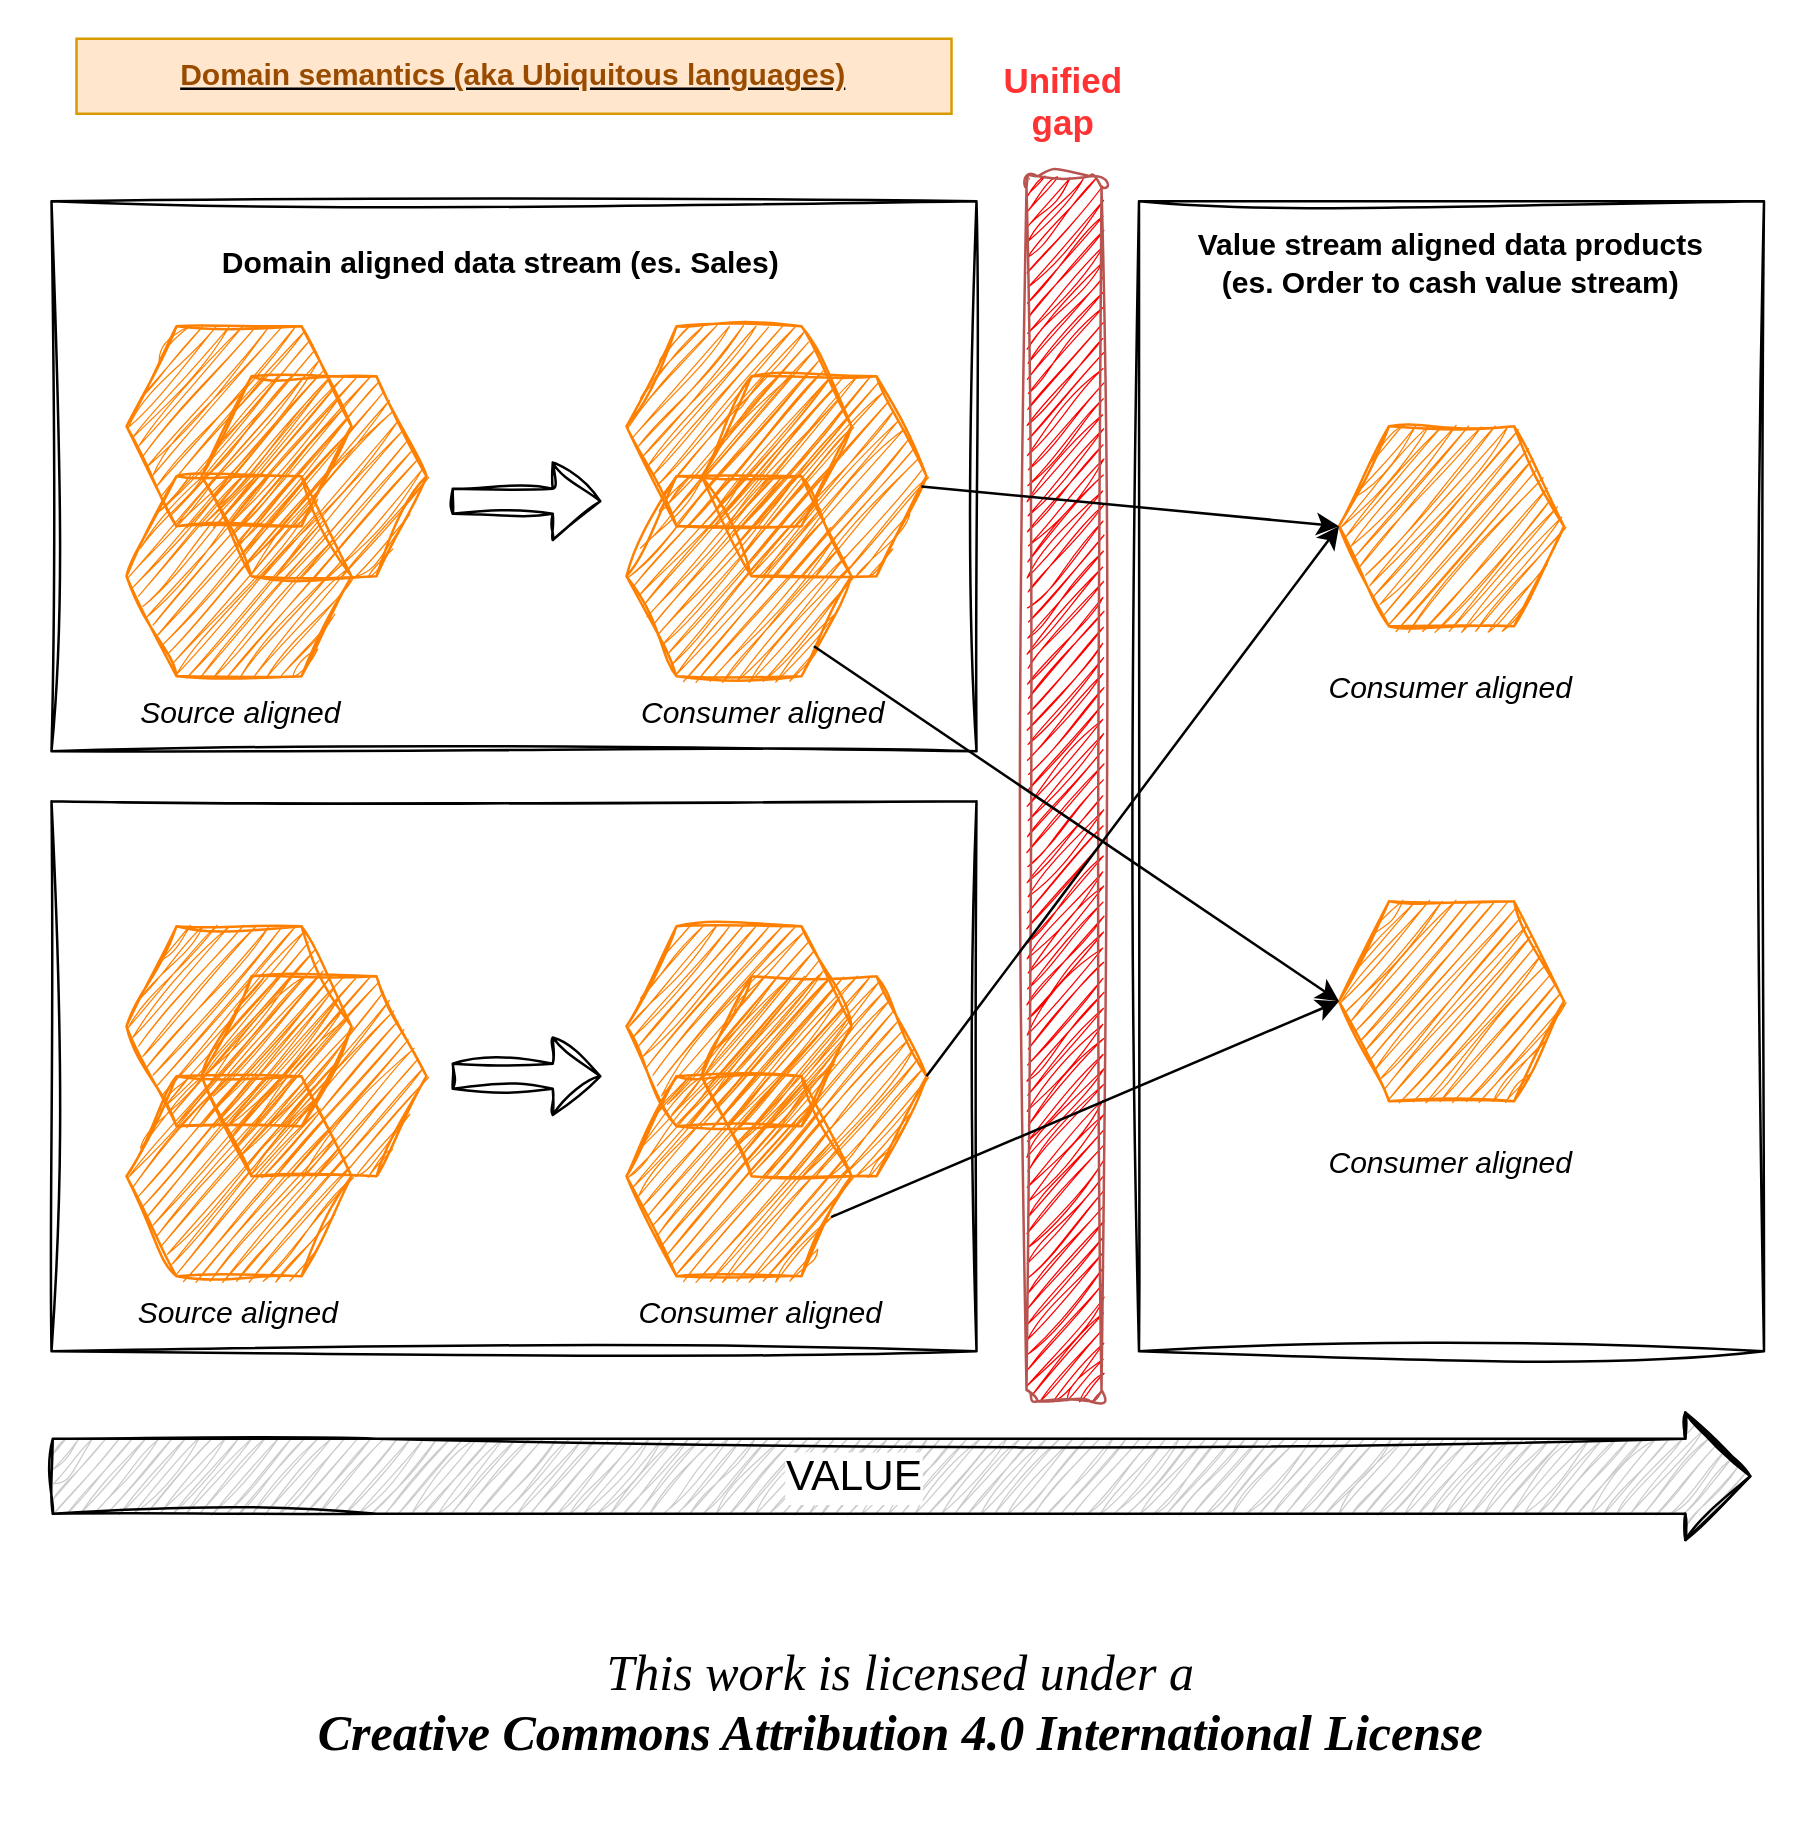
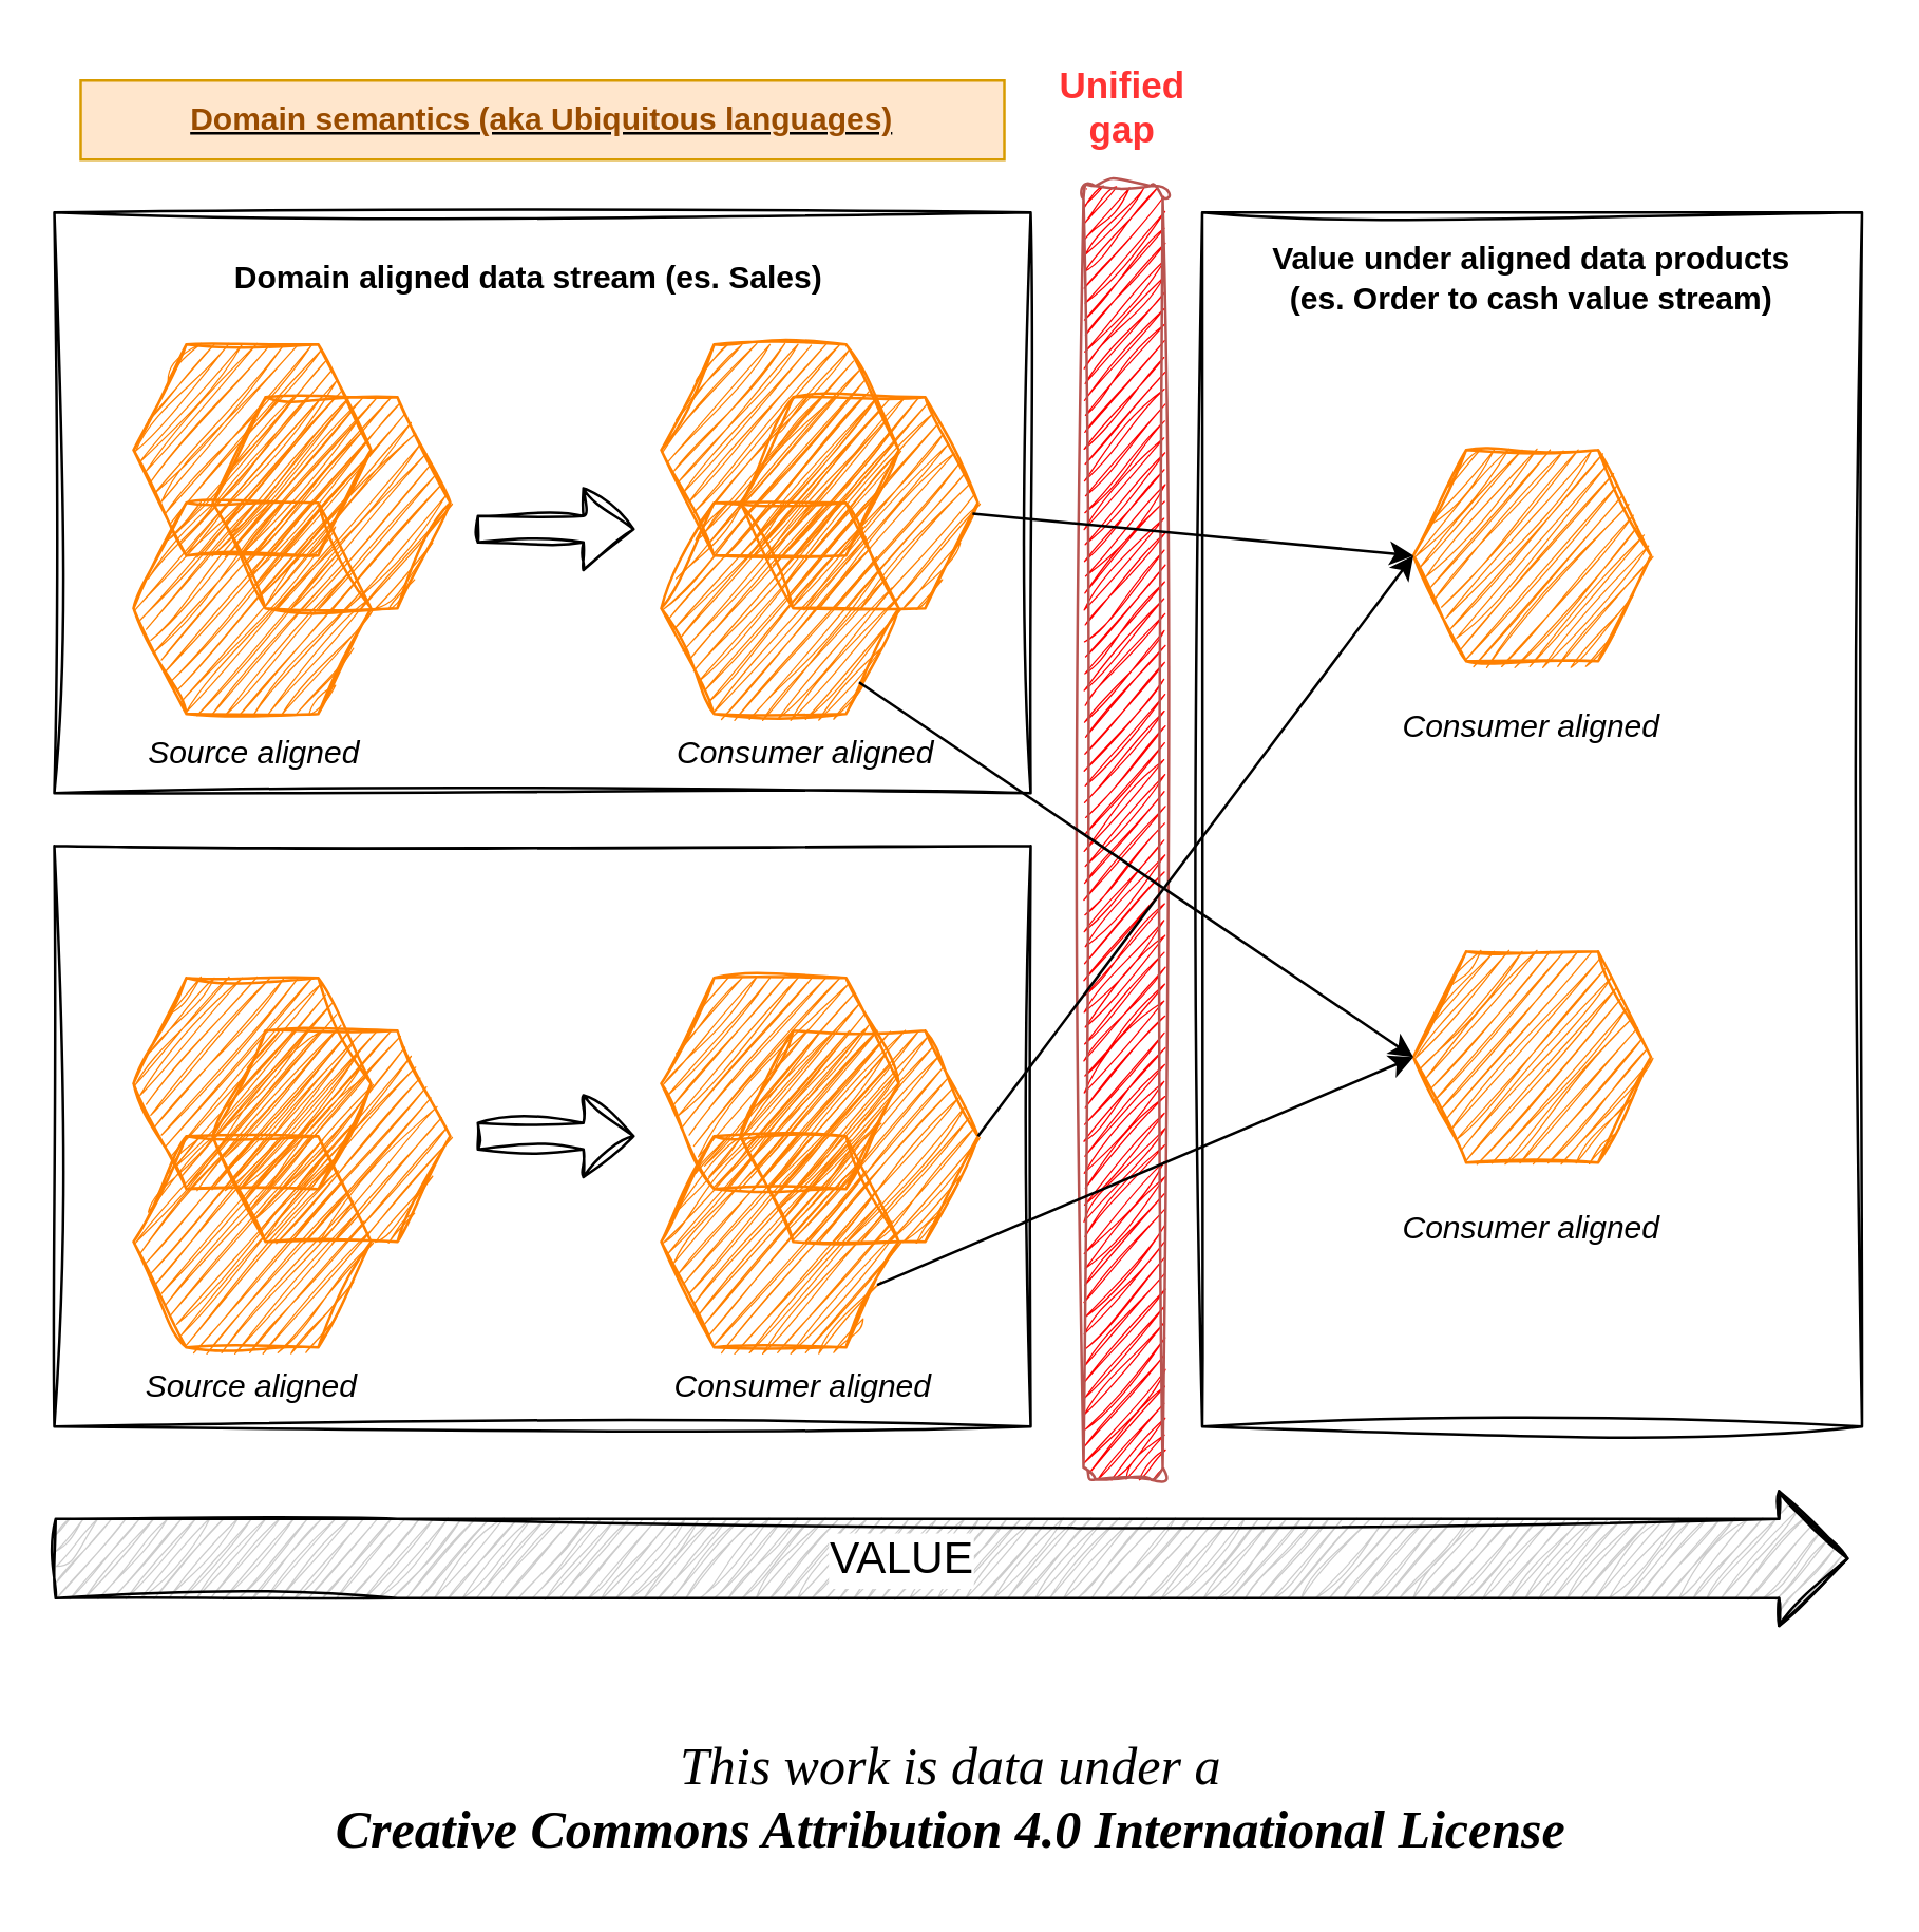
  <mxCell id="0" />
  <mxCell id="1" parent="0" />
  <mxCell id="2" value="" style="rounded=1;whiteSpace=wrap;html=1;fillColor=#FF0000;strokeColor=#b85450;sketch=1;curveFitting=1;jiggle=2;" vertex="1" parent="1"><mxGeometry x="410" y="70" width="30" height="490" as="geometry" /></mxCell>
  <mxCell id="3" value="" style="rounded=0;whiteSpace=wrap;html=1;sketch=1;curveFitting=1;jiggle=2;" vertex="1" parent="1"><mxGeometry x="20" y="80" width="370" height="220" as="geometry" /></mxCell>
  <mxCell id="4" value="" style="shape=hexagon;perimeter=hexagonPerimeter2;whiteSpace=wrap;html=1;fixedSize=1;fillColor=#FF8000;sketch=1;curveFitting=1;jiggle=2;strokeColor=#FF8000;" vertex="1" parent="1"><mxGeometry x="50" y="130" width="90" height="80" as="geometry" /></mxCell>
  <mxCell id="5" value="" style="shape=hexagon;perimeter=hexagonPerimeter2;whiteSpace=wrap;html=1;fixedSize=1;fillColor=#FF8000;sketch=1;curveFitting=1;jiggle=2;strokeColor=#FF8000;" vertex="1" parent="1"><mxGeometry x="50" y="190" width="90" height="80" as="geometry" /></mxCell>
  <mxCell id="6" value="" style="shape=hexagon;perimeter=hexagonPerimeter2;whiteSpace=wrap;html=1;fixedSize=1;fillColor=#FF8000;sketch=1;curveFitting=1;jiggle=2;strokeColor=#FF8000;" vertex="1" parent="1"><mxGeometry x="80" y="150" width="90" height="80" as="geometry" /></mxCell>
  <mxCell id="7" value="" style="shape=hexagon;perimeter=hexagonPerimeter2;whiteSpace=wrap;html=1;fixedSize=1;fillColor=#FF8000;sketch=1;curveFitting=1;jiggle=2;strokeColor=#FF8000;" vertex="1" parent="1"><mxGeometry x="250" y="130" width="90" height="80" as="geometry" /></mxCell>
  <mxCell id="8" value="" style="shape=hexagon;perimeter=hexagonPerimeter2;whiteSpace=wrap;html=1;fixedSize=1;fillColor=#FF8000;sketch=1;curveFitting=1;jiggle=2;strokeColor=#FF8000;" vertex="1" parent="1"><mxGeometry x="250" y="190" width="90" height="80" as="geometry" /></mxCell>
  <mxCell id="9" value="" style="shape=hexagon;perimeter=hexagonPerimeter2;whiteSpace=wrap;html=1;fixedSize=1;fillColor=#FF8000;sketch=1;curveFitting=1;jiggle=2;strokeColor=#FF8000;" vertex="1" parent="1"><mxGeometry x="280" y="150" width="90" height="80" as="geometry" /></mxCell>
  <mxCell id="10" value="" style="rounded=0;whiteSpace=wrap;html=1;sketch=1;curveFitting=1;jiggle=2;" vertex="1" parent="1"><mxGeometry x="20" y="320" width="370" height="220" as="geometry" /></mxCell>
  <mxCell id="11" value="" style="shape=hexagon;perimeter=hexagonPerimeter2;whiteSpace=wrap;html=1;fixedSize=1;fillColor=#FF8000;sketch=1;curveFitting=1;jiggle=2;strokeColor=#FF8000;" vertex="1" parent="1"><mxGeometry x="50" y="370" width="90" height="80" as="geometry" /></mxCell>
  <mxCell id="12" value="" style="shape=hexagon;perimeter=hexagonPerimeter2;whiteSpace=wrap;html=1;fixedSize=1;fillColor=#FF8000;sketch=1;curveFitting=1;jiggle=2;strokeColor=#FF8000;" vertex="1" parent="1"><mxGeometry x="50" y="430" width="90" height="80" as="geometry" /></mxCell>
  <mxCell id="13" value="" style="shape=hexagon;perimeter=hexagonPerimeter2;whiteSpace=wrap;html=1;fixedSize=1;fillColor=#FF8000;sketch=1;curveFitting=1;jiggle=2;strokeColor=#FF8000;" vertex="1" parent="1"><mxGeometry x="80" y="390" width="90" height="80" as="geometry" /></mxCell>
  <mxCell id="14" value="" style="shape=hexagon;perimeter=hexagonPerimeter2;whiteSpace=wrap;html=1;fixedSize=1;fillColor=#FF8000;sketch=1;curveFitting=1;jiggle=2;strokeColor=#FF8000;" vertex="1" parent="1"><mxGeometry x="250" y="370" width="90" height="80" as="geometry" /></mxCell>
  <mxCell id="15" value="" style="shape=hexagon;perimeter=hexagonPerimeter2;whiteSpace=wrap;html=1;fixedSize=1;fillColor=#FF8000;sketch=1;curveFitting=1;jiggle=2;strokeColor=#FF8000;" vertex="1" parent="1"><mxGeometry x="250" y="430" width="90" height="80" as="geometry" /></mxCell>
  <mxCell id="16" value="" style="shape=hexagon;perimeter=hexagonPerimeter2;whiteSpace=wrap;html=1;fixedSize=1;fillColor=#FF8000;sketch=1;curveFitting=1;jiggle=2;strokeColor=#FF8000;" vertex="1" parent="1"><mxGeometry x="280" y="390" width="90" height="80" as="geometry" /></mxCell>
  <mxCell id="17" value="&lt;b&gt;Domain aligned data stream (es. Sales)&lt;/b&gt;" style="text;html=1;strokeColor=none;fillColor=none;align=center;verticalAlign=middle;whiteSpace=wrap;rounded=0;" vertex="1" parent="1"><mxGeometry x="50" y="90" width="300" height="30" as="geometry" /></mxCell>
  <mxCell id="18" value="&lt;i&gt;Source aligned&lt;/i&gt;" style="text;html=1;strokeColor=none;fillColor=none;align=center;verticalAlign=middle;whiteSpace=wrap;rounded=0;" vertex="1" parent="1"><mxGeometry x="45" y="510" width="100" height="30" as="geometry" /></mxCell>
  <mxCell id="19" value="&lt;i&gt;Consumer aligned&lt;/i&gt;" style="text;html=1;strokeColor=none;fillColor=none;align=center;verticalAlign=middle;whiteSpace=wrap;rounded=0;" vertex="1" parent="1"><mxGeometry x="254" y="510" width="100" height="30" as="geometry" /></mxCell>
  <mxCell id="20" value="&lt;i&gt;Source aligned&lt;/i&gt;" style="text;html=1;strokeColor=none;fillColor=none;align=center;verticalAlign=middle;whiteSpace=wrap;rounded=0;" vertex="1" parent="1"><mxGeometry x="45.5" y="270" width="100" height="30" as="geometry" /></mxCell>
  <mxCell id="21" value="&lt;i&gt;Consumer aligned&lt;/i&gt;" style="text;html=1;strokeColor=none;fillColor=none;align=center;verticalAlign=middle;whiteSpace=wrap;rounded=0;" vertex="1" parent="1"><mxGeometry x="254.5" y="270" width="100" height="30" as="geometry" /></mxCell>
  <mxCell id="22" value="" style="rounded=0;whiteSpace=wrap;html=1;sketch=1;curveFitting=1;jiggle=2;" vertex="1" parent="1"><mxGeometry x="455" y="80" width="250" height="460" as="geometry" /></mxCell>
- <mxCell id="23" value="&lt;b&gt;Value stream aligned data products &lt;br&gt;(es. Order to cash value stream)&lt;/b&gt;" style="text;html=1;strokeColor=none;fillColor=none;align=center;verticalAlign=middle;whiteSpace=wrap;rounded=0;" vertex="1" parent="1"><mxGeometry x="465" y="90" width="230" height="30" as="geometry" /></mxCell>
+ <mxCell id="23" value="&lt;b&gt;Value under aligned data products &lt;br&gt;(es. Order to cash value stream)&lt;/b&gt;" style="text;html=1;strokeColor=none;fillColor=none;align=center;verticalAlign=middle;whiteSpace=wrap;rounded=0;" vertex="1" parent="1"><mxGeometry x="465" y="90" width="230" height="30" as="geometry" /></mxCell>
  <mxCell id="24" value="" style="shape=hexagon;perimeter=hexagonPerimeter2;whiteSpace=wrap;html=1;fixedSize=1;fillColor=#FF8000;sketch=1;curveFitting=1;jiggle=2;strokeColor=#FF8000;" vertex="1" parent="1"><mxGeometry x="535" y="170" width="90" height="80" as="geometry" /></mxCell>
  <mxCell id="25" value="" style="shape=hexagon;perimeter=hexagonPerimeter2;whiteSpace=wrap;html=1;fixedSize=1;fillColor=#FF8000;sketch=1;curveFitting=1;jiggle=2;strokeColor=#FF8000;" vertex="1" parent="1"><mxGeometry x="535" y="360" width="90" height="80" as="geometry" /></mxCell>
  <mxCell id="26" value="" style="endArrow=classic;html=1;rounded=0;exitX=1;exitY=0.5;exitDx=0;exitDy=0;entryX=0;entryY=0.5;entryDx=0;entryDy=0;" edge="1" parent="1" source="16" target="24"><mxGeometry width="50" height="50" relative="1" as="geometry"><mxPoint x="210" y="480" as="sourcePoint" /><mxPoint x="530" y="210" as="targetPoint" /></mxGeometry></mxCell>
  <mxCell id="27" value="" style="endArrow=classic;html=1;rounded=0;entryX=0;entryY=0.5;entryDx=0;entryDy=0;" edge="1" parent="1" source="9" target="24"><mxGeometry width="50" height="50" relative="1" as="geometry"><mxPoint x="210" y="480" as="sourcePoint" /><mxPoint x="260" y="430" as="targetPoint" /></mxGeometry></mxCell>
  <mxCell id="28" value="" style="endArrow=classic;html=1;rounded=0;entryX=0;entryY=0.5;entryDx=0;entryDy=0;exitX=0.833;exitY=0.85;exitDx=0;exitDy=0;exitPerimeter=0;" edge="1" parent="1" source="8" target="25"><mxGeometry width="50" height="50" relative="1" as="geometry"><mxPoint x="210" y="480" as="sourcePoint" /><mxPoint x="260" y="430" as="targetPoint" /></mxGeometry></mxCell>
  <mxCell id="29" value="" style="endArrow=classic;html=1;rounded=0;entryX=0;entryY=0.5;entryDx=0;entryDy=0;exitX=1;exitY=0.75;exitDx=0;exitDy=0;" edge="1" parent="1" source="15" target="25"><mxGeometry width="50" height="50" relative="1" as="geometry"><mxPoint x="210" y="480" as="sourcePoint" /><mxPoint x="260" y="430" as="targetPoint" /></mxGeometry></mxCell>
  <mxCell id="30" value="&lt;i&gt;Consumer aligned&lt;/i&gt;" style="text;html=1;strokeColor=none;fillColor=none;align=center;verticalAlign=middle;whiteSpace=wrap;rounded=0;" vertex="1" parent="1"><mxGeometry x="530" y="260" width="100" height="30" as="geometry" /></mxCell>
  <mxCell id="31" value="&lt;i&gt;Consumer aligned&lt;/i&gt;" style="text;html=1;strokeColor=none;fillColor=none;align=center;verticalAlign=middle;whiteSpace=wrap;rounded=0;" vertex="1" parent="1"><mxGeometry x="530" y="450" width="100" height="30" as="geometry" /></mxCell>
  <mxCell id="32" value="&lt;b&gt;&lt;font color=&quot;#ff3333&quot; style=&quot;font-size: 14px;&quot;&gt;Unified gap&lt;/font&gt;&lt;/b&gt;" style="text;html=1;strokeColor=none;fillColor=none;align=center;verticalAlign=middle;whiteSpace=wrap;rounded=0;" vertex="1" parent="1"><mxGeometry x="395" y="20" width="60" height="40" as="geometry" /></mxCell>
  <mxCell id="33" value="" style="shape=flexArrow;endArrow=classic;html=1;rounded=0;sketch=1;curveFitting=1;jiggle=2;" edge="1" parent="1"><mxGeometry width="50" height="50" relative="1" as="geometry"><mxPoint x="180" y="200" as="sourcePoint" /><mxPoint x="240" y="200" as="targetPoint" /></mxGeometry></mxCell>
  <mxCell id="34" value="" style="shape=flexArrow;endArrow=classic;html=1;rounded=0;sketch=1;curveFitting=1;jiggle=2;" edge="1" parent="1"><mxGeometry width="50" height="50" relative="1" as="geometry"><mxPoint x="180" y="430" as="sourcePoint" /><mxPoint x="240" y="430" as="targetPoint" /></mxGeometry></mxCell>
  <mxCell id="35" value="" style="shape=flexArrow;endArrow=classic;html=1;rounded=0;width=30;endSize=8.33;sketch=1;curveFitting=1;jiggle=2;fillColor=#CCCCCC;" edge="1" parent="1"><mxGeometry width="50" height="50" relative="1" as="geometry"><mxPoint x="20" y="590" as="sourcePoint" /><mxPoint x="700" y="590" as="targetPoint" /><Array as="points"><mxPoint x="150" y="590" /></Array></mxGeometry></mxCell>
  <mxCell id="36" value="&lt;font style=&quot;font-size: 17px;&quot;&gt;VALUE&lt;/font&gt;" style="edgeLabel;html=1;align=center;verticalAlign=middle;resizable=0;points=[];" connectable="0" vertex="1" parent="35"><mxGeometry x="-0.029" y="-3" relative="1" as="geometry"><mxPoint x="-10" y="-3" as="offset" /></mxGeometry></mxCell>
- <mxCell id="37" value="&lt;b&gt;&lt;u&gt;&lt;font color=&quot;#994c00&quot;&gt;Domain semantics (aka Ubiquitous languages)&lt;/font&gt;&lt;/u&gt;&lt;/b&gt;" style="text;html=1;strokeColor=#d79b00;fillColor=#ffe6cc;align=center;verticalAlign=middle;whiteSpace=wrap;rounded=0;" vertex="1" parent="1"><mxGeometry x="30" y="15" width="350" height="30" as="geometry" /></mxCell>
- <mxCell id="38" value="&lt;div&gt;&lt;i&gt;This work is licensed under a&lt;/i&gt;&lt;/div&gt;&lt;div&gt;&lt;b&gt;&lt;i&gt;Creative Commons Attribution 4.0 International License&lt;/i&gt;&lt;/b&gt;&lt;/div&gt;" style="text;html=1;strokeColor=none;fillColor=none;align=center;verticalAlign=middle;whiteSpace=wrap;rounded=0;fontSize=20;fontFamily=Architects Daughter;" vertex="1" parent="1"><mxGeometry x="20" y="650" width="680" height="60" as="geometry" /></mxCell>
+ <mxCell id="37" value="&lt;b&gt;&lt;u&gt;&lt;font color=&quot;#994c00&quot;&gt;Domain semantics (aka Ubiquitous languages)&lt;/font&gt;&lt;/u&gt;&lt;/b&gt;" style="text;html=1;strokeColor=#d79b00;fillColor=#ffe6cc;align=center;verticalAlign=middle;whiteSpace=wrap;rounded=0;" vertex="1" parent="1"><mxGeometry x="30" y="30" width="350" height="30" as="geometry" /></mxCell>
+ <mxCell id="38" value="&lt;div&gt;&lt;i&gt;This work is data under a&lt;/i&gt;&lt;/div&gt;&lt;div&gt;&lt;b&gt;&lt;i&gt;Creative Commons Attribution 4.0 International License&lt;/i&gt;&lt;/b&gt;&lt;/div&gt;" style="text;html=1;strokeColor=none;fillColor=none;align=center;verticalAlign=middle;whiteSpace=wrap;rounded=0;fontSize=20;fontFamily=Architects Daughter;" vertex="1" parent="1"><mxGeometry x="20" y="650" width="680" height="60" as="geometry" /></mxCell>
